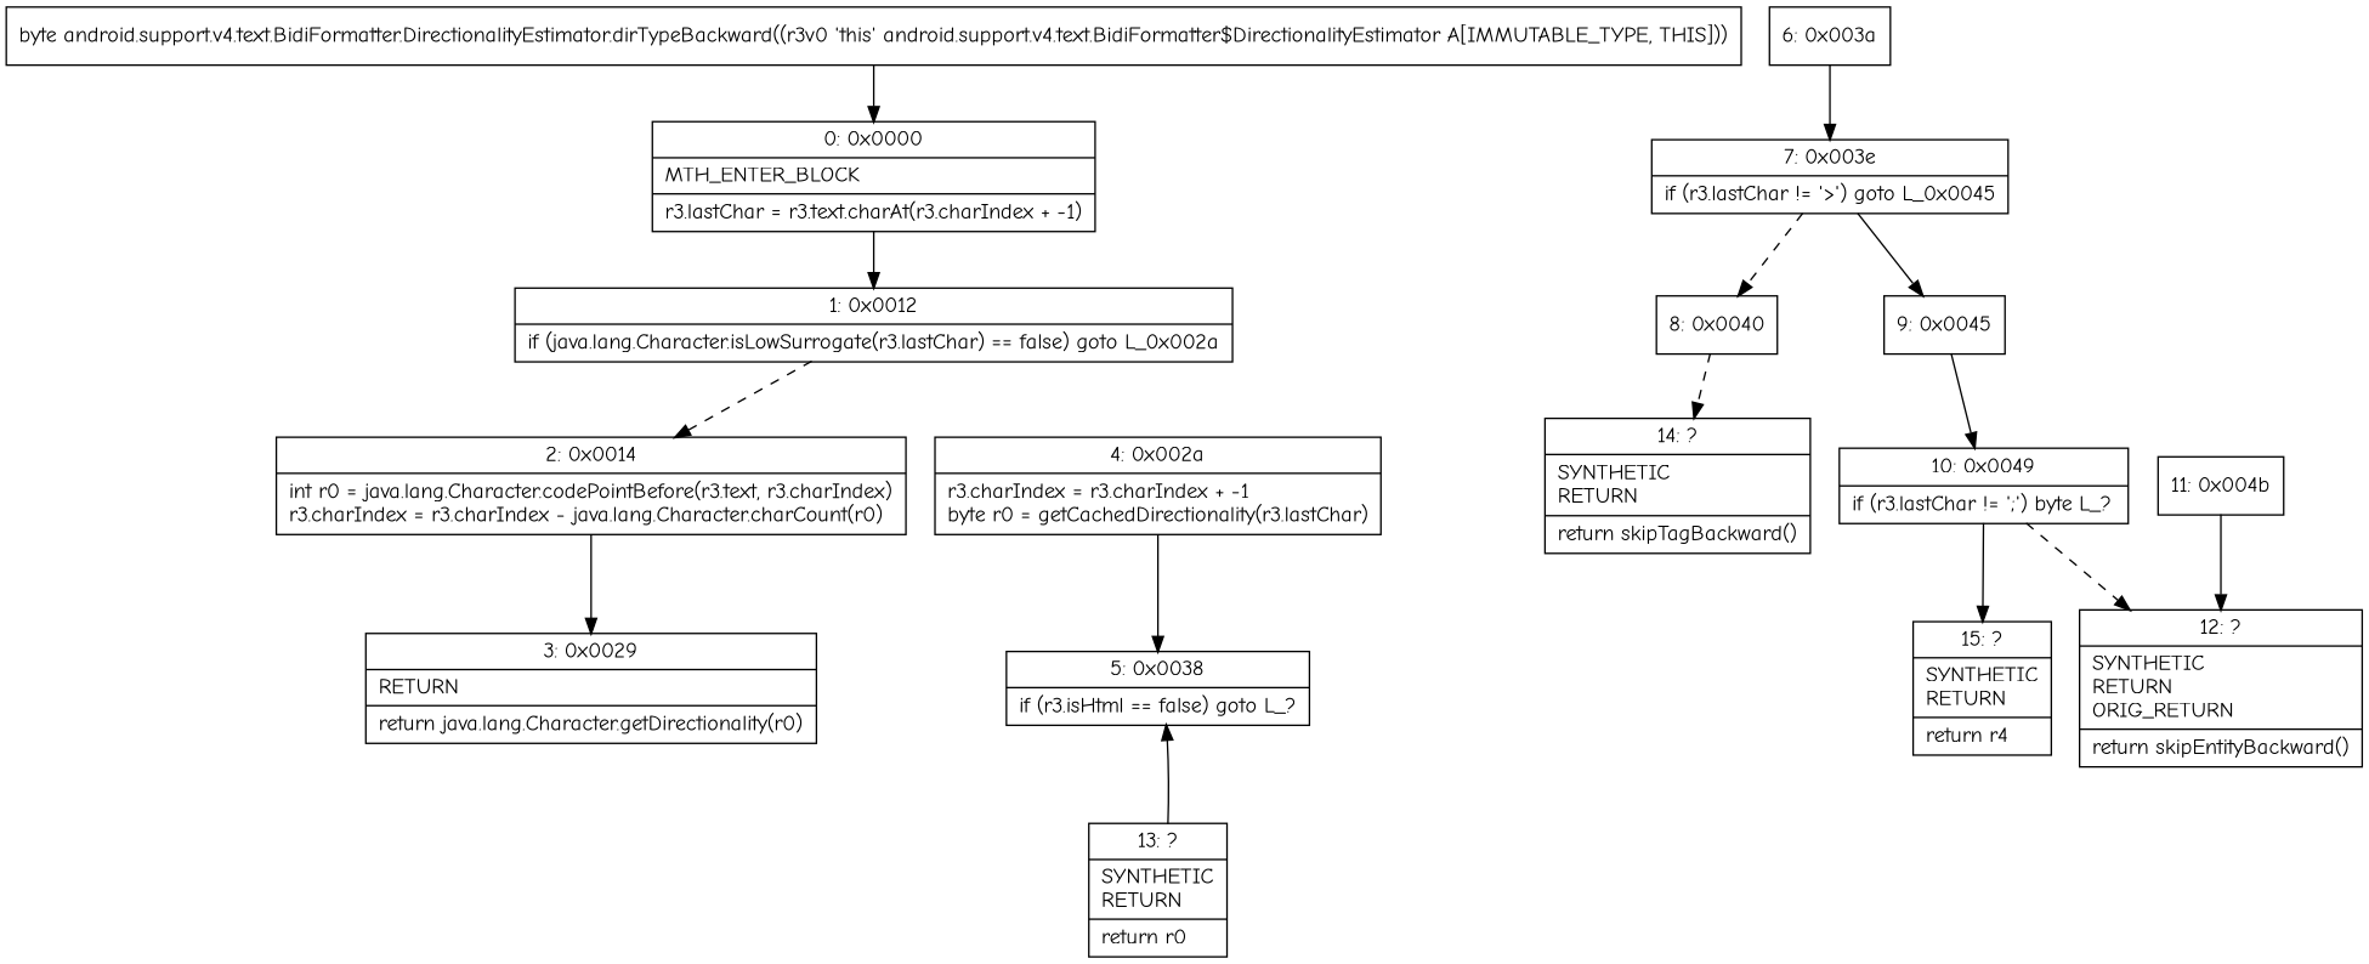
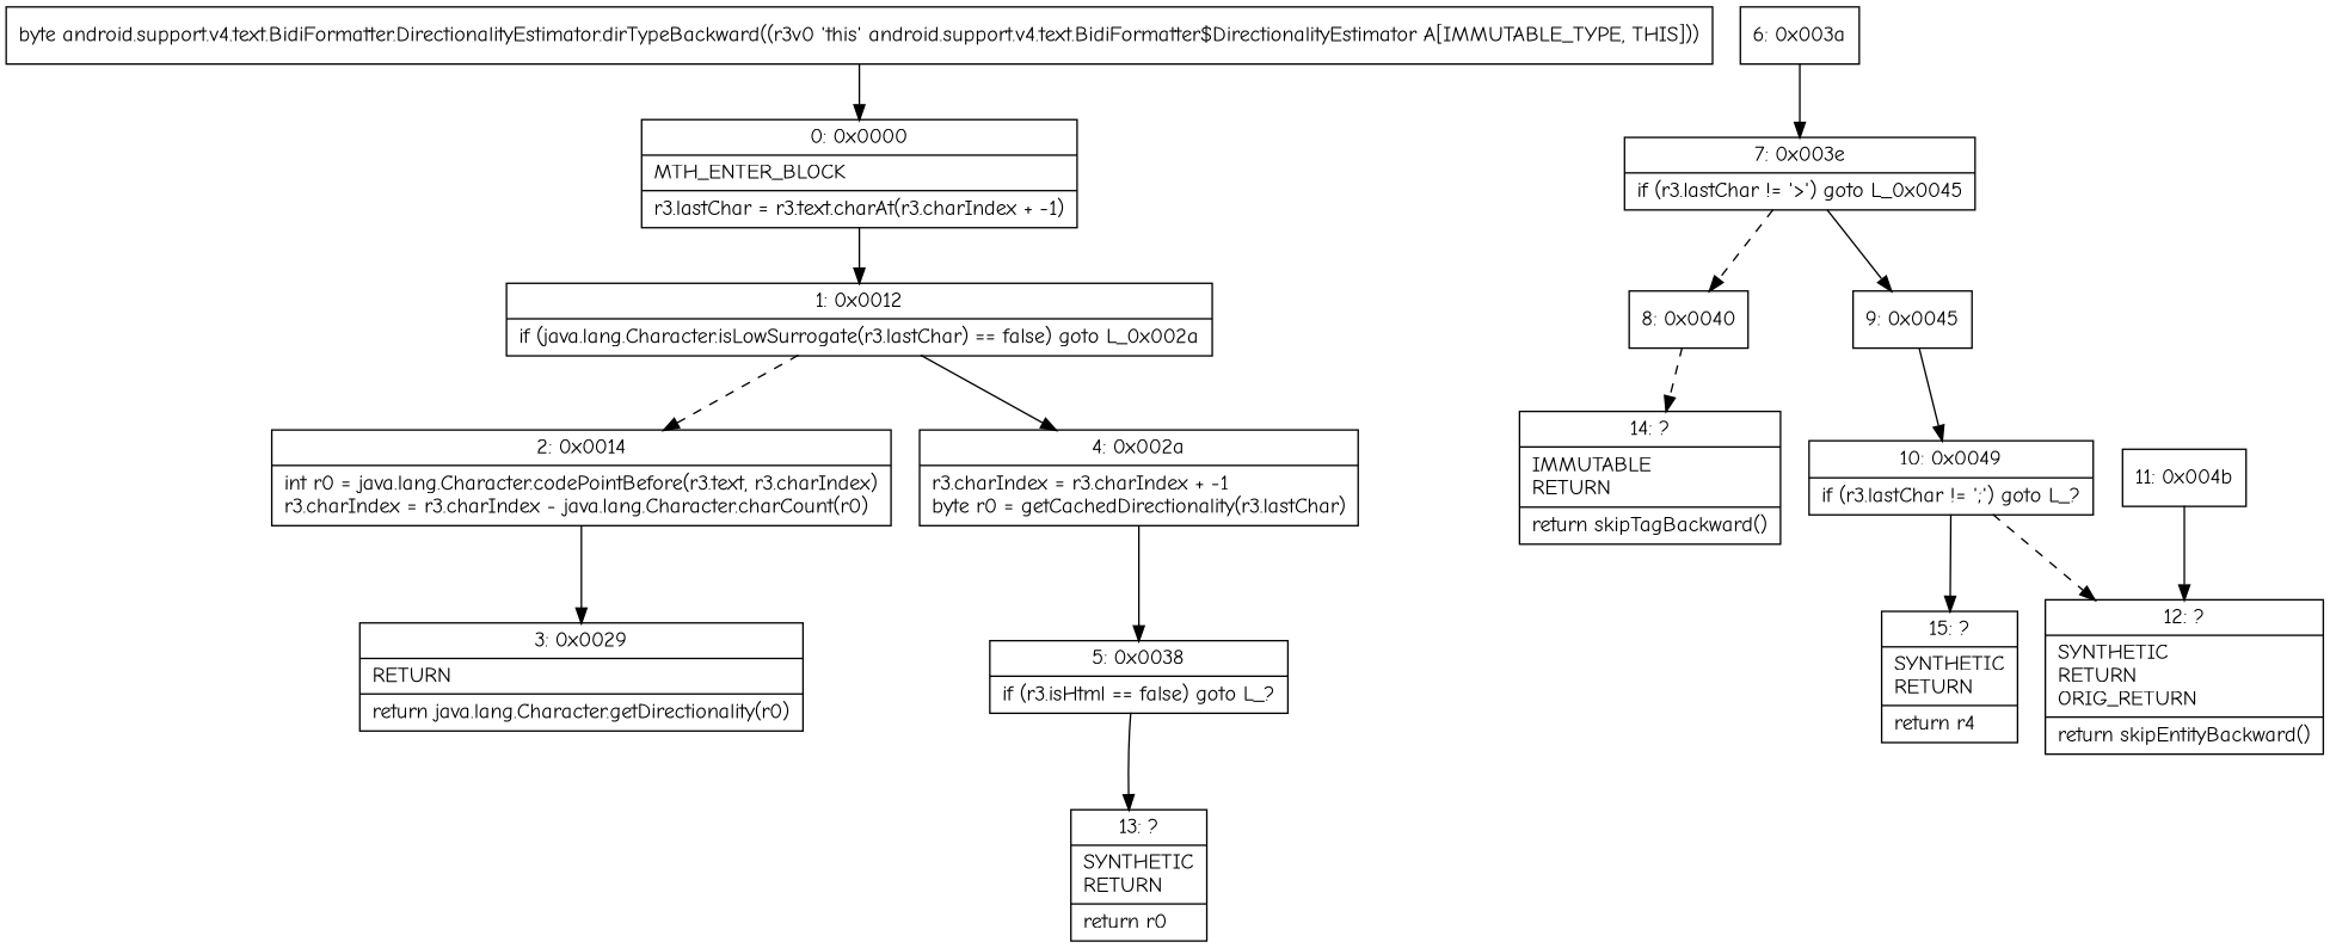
  digraph {
    fontname="Comic Neue"
    node [fontname="Comic Neue" shape=record]
    edge [fontname="Comic Neue"]
    n1 [label="{0\:\ 0x0000|MTH_ENTER_BLOCK\l|r3.lastChar = r3.text.charAt(r3.charIndex + \-1)\l}"]
    n2 [label="{1\:\ 0x0012|if (java.lang.Character.isLowSurrogate(r3.lastChar) == false) goto L_0x002a\l}"]
    n3 [label="{2\:\ 0x0014|int r0 = java.lang.Character.codePointBefore(r3.text, r3.charIndex)\lr3.charIndex = r3.charIndex \- java.lang.Character.charCount(r0)\l}"]
    n4 [label="{4\:\ 0x002a|r3.charIndex = r3.charIndex + \-1\lbyte r0 = getCachedDirectionality(r3.lastChar)\l}"]
    n5 [label="{3\:\ 0x0029|RETURN\l|return java.lang.Character.getDirectionality(r0)\l}"]
    n6 [label="{5\:\ 0x0038|if (r3.isHtml == false) goto L_?\l}"]
    n7 [label="{13\:\ ?|SYNTHETIC\lRETURN\l|return r0\l}"]
    n8 [label="{6\:\ 0x003a}"]
    n9 [label="{7\:\ 0x003e|if (r3.lastChar != '\>') goto L_0x0045\l}"]
    n10 [label="{8\:\ 0x0040}"]
    n11 [label="{9\:\ 0x0045}"]
-   n12 [label="{14\:\ ?|SYNTHETIC\lRETURN\l|return skipTagBackward()\l}"]
-   n13 [label="{10\:\ 0x0049|if (r3.lastChar != ';') byte L_?\l}"]
+   n12 [label="{14\:\ ?|IMMUTABLE\lRETURN\l|return skipTagBackward()\l}"]
+   n13 [label="{10\:\ 0x0049|if (r3.lastChar != ';') goto L_?\l}"]
    n14 [label="{15\:\ ?|SYNTHETIC\lRETURN\l|return r4\l}"]
    n15 [label="{12\:\ ?|SYNTHETIC\lRETURN\lORIG_RETURN\l|return skipEntityBackward()\l}"]
    n16 [label="{11\:\ 0x004b}"]
    n17 [label="{byte android.support.v4.text.BidiFormatter.DirectionalityEstimator.dirTypeBackward((r3v0 'this' android.support.v4.text.BidiFormatter$DirectionalityEstimator A[IMMUTABLE_TYPE, THIS])) }"]
    n1 -> n2
    n2 -> n3 [style=dashed]
+   n2 -> n4
    n3 -> n5
    n4 -> n6
-   n7 -> n6
+   n6 -> n7
    n8 -> n9
    n9 -> n10 [style=dashed]
    n9 -> n11
    n10 -> n12 [style=dashed]
    n11 -> n13
    n13 -> n14
    n13 -> n15 [style=dashed]
    n16 -> n15
    n17 -> n1
  }
